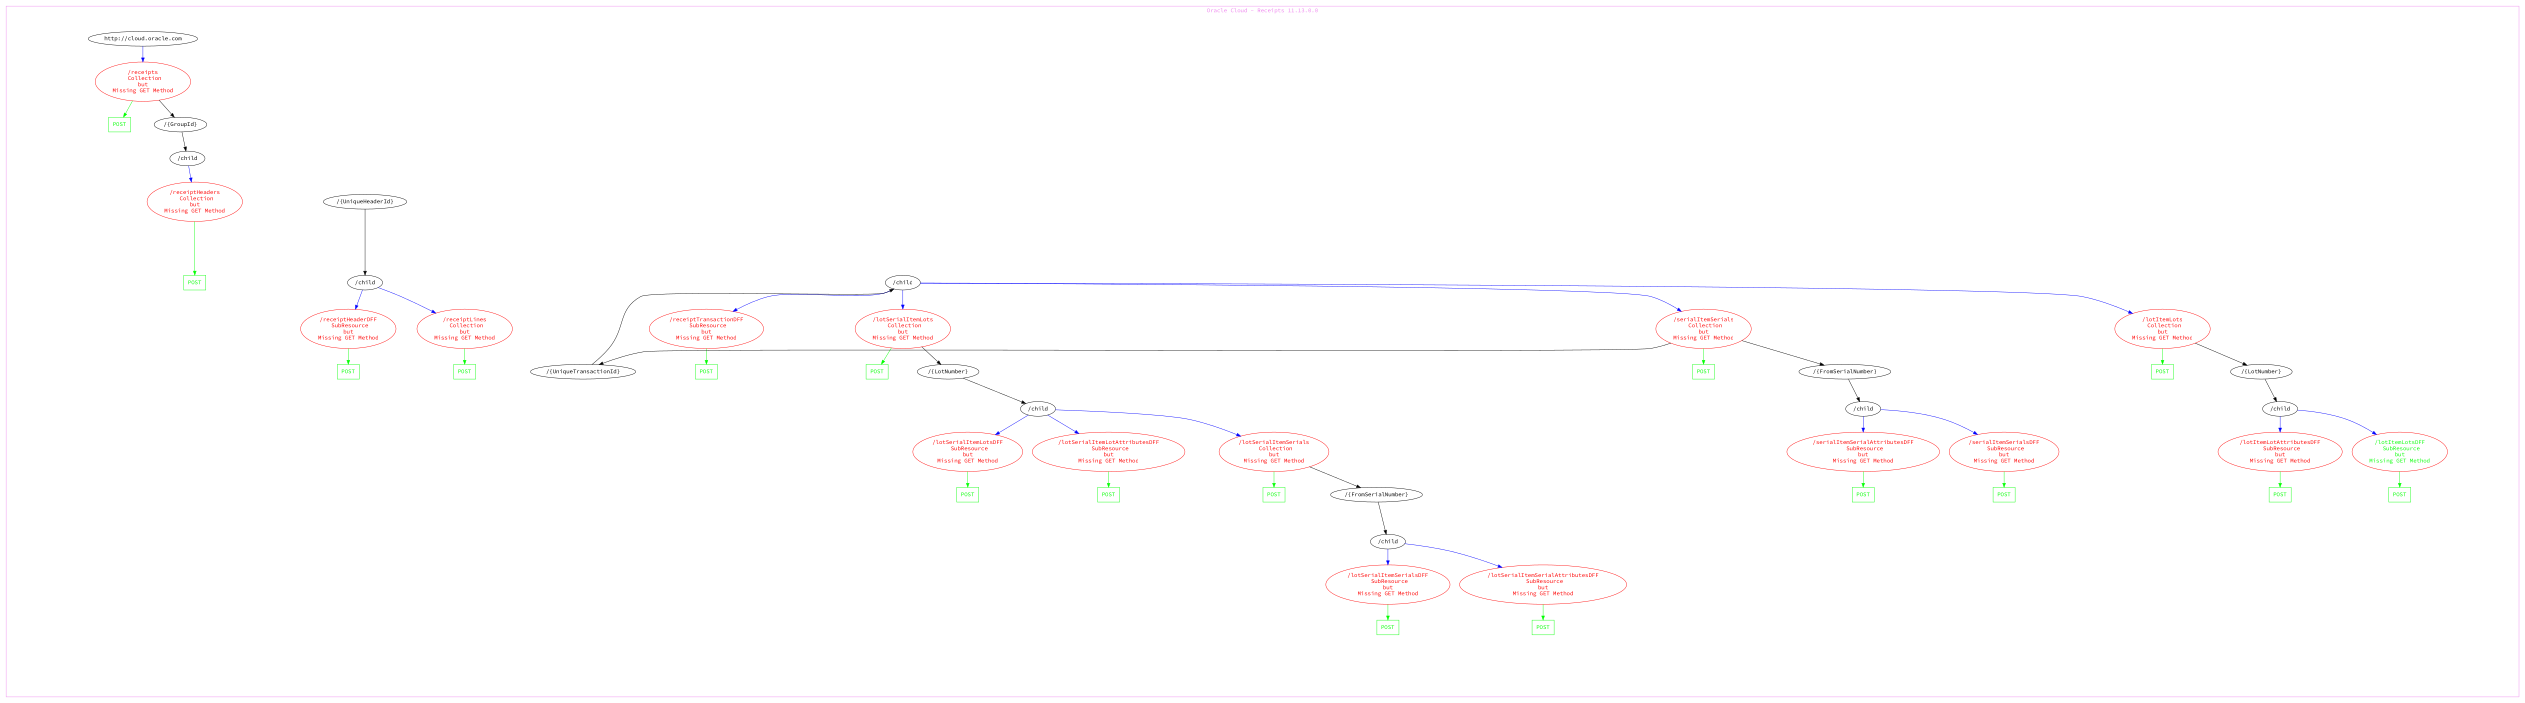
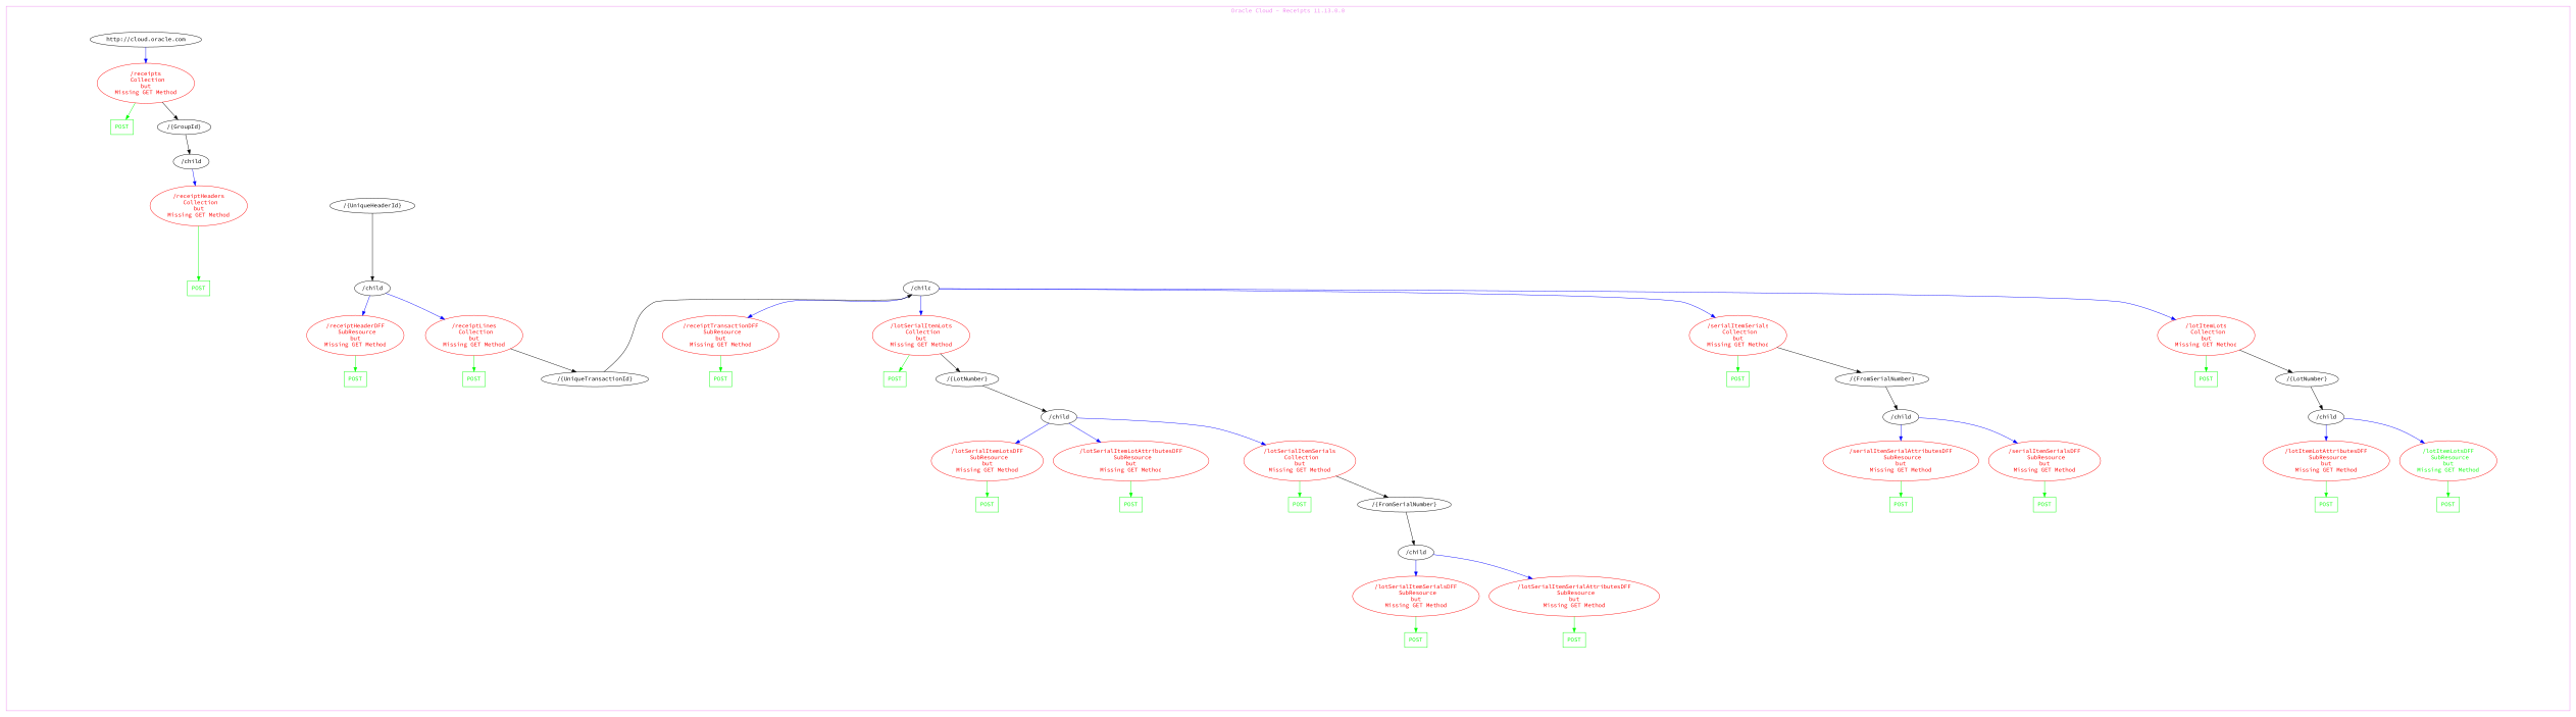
  digraph {
    fontname="Source Code Pro"
    rankdir=TB
    node [color=green fontcolor=green fontname="Source Code Pro" shape=ellipse]
    edge [color=green fontcolor=green fontname="Source Code Pro"]
    n1 [label=POST shape=box]
    n2 [label=POST shape=box]
    n3 [label=POST shape=box]
    n4 [label=POST shape=box]
    n5 [color=red fontcolor=red label="/receiptTransactionDFF\n SubResource\nbut\nMissing GET Method"]
    n6 [label=POST shape=box]
    n7 [label=POST shape=box]
    n8 [color=red fontcolor=red label="/lotSerialItemLotsDFF\n SubResource\nbut\nMissing GET Method"]
    n9 [label=POST shape=box]
    n10 [color=red fontcolor=red label="/lotSerialItemLotAttributesDFF\n SubResource\nbut\nMissing GET Method"]
    n11 [label=POST shape=box]
    n12 [label=POST shape=box]
    n13 [color=red fontcolor=red label="/lotSerialItemSerialsDFF\n SubResource\nbut\nMissing GET Method"]
    n14 [label=POST shape=box]
    n15 [color=red fontcolor=red label="/lotSerialItemSerialAttributesDFF\n SubResource\nbut\nMissing GET Method"]
    n16 [color=black fontcolor=black label="/child"]
    n17 [color=black fontcolor=black label="/{FromSerialNumber}"]
    n18 [color=red fontcolor=red label="/lotSerialItemSerials\n Collection\nbut\nMissing GET Method"]
    n19 [color=black fontcolor=black label="/child"]
    n20 [color=black fontcolor=black label="/{LotNumber}"]
    n21 [color=red fontcolor=red label="/lotSerialItemLots\n Collection\nbut\nMissing GET Method"]
    n22 [label=POST shape=box]
    n23 [label=POST shape=box]
    n24 [color=red fontcolor=red label="/serialItemSerialAttributesDFF\n SubResource\nbut\nMissing GET Method"]
    n25 [label=POST shape=box]
    n26 [color=red fontcolor=red label="/serialItemSerialsDFF\n SubResource\nbut\nMissing GET Method"]
    n27 [color=black fontcolor=black label="/child"]
    n28 [color=black fontcolor=black label="/{FromSerialNumber}"]
    n29 [color=red fontcolor=red label="/serialItemSerials\n Collection\nbut\nMissing GET Method"]
    n30 [label=POST shape=box]
    n31 [label=POST shape=box]
    n32 [color=red fontcolor=red label="/lotItemLotAttributesDFF\n SubResource\nbut\nMissing GET Method"]
    n33 [label=POST shape=box]
    n34 [color=red label="/lotItemLotsDFF\n SubResource\nbut\nMissing GET Method"]
    n35 [color=black fontcolor=black label="/child"]
    n36 [color=black fontcolor=black label="/{LotNumber}"]
    n37 [color=red fontcolor=red label="/lotItemLots\n Collection\nbut\nMissing GET Method"]
    n38 [color=black fontcolor=black label="/child"]
    n39 [color=black fontcolor=black label="/{UniqueTransactionId}"]
    n40 [color=red fontcolor=red label="/receiptLines\n Collection\nbut\nMissing GET Method"]
    n41 [label=POST shape=box]
    n42 [color=red fontcolor=red label="/receiptHeaderDFF\n SubResource\nbut\nMissing GET Method"]
    n43 [color=black fontcolor=black label="/child"]
    n44 [color=black fontcolor=black label="/{UniqueHeaderId}"]
    n45 [color=red fontcolor=red label="/receiptHeaders\n Collection\nbut\nMissing GET Method"]
    n46 [color=black fontcolor=black label="/child"]
    n47 [color=black fontcolor=black label="/{GroupId}"]
    n48 [color=red fontcolor=red label="/receipts\n Collection\nbut\nMissing GET Method"]
    n49 [color=black fontcolor=black label="http://cloud.oracle.com"]
    subgraph cluster_1 {
      color=violet
      fontcolor=violet
      label="Oracle Cloud - Receipts 11.13.0.0"
      subgraph cluster_2 {
        color=white
        fontcolor=white
        label="Oracle Cloud - Receipts 11.13.0.0"
        n49
        subgraph cluster_3 {
          color=white
          fontcolor=white
          label="Oracle Cloud - Receipts 11.13.0.0"
          n48
          subgraph cluster_4 {
            color=white
            fontcolor=white
            label="Oracle Cloud - Receipts 11.13.0.0"
            n1
          }
          subgraph cluster_5 {
            color=white
            fontcolor=white
            label="Oracle Cloud - Receipts 11.13.0.0"
            n47
            subgraph cluster_6 {
              color=white
              fontcolor=white
              label="Oracle Cloud - Receipts 11.13.0.0"
              n46
              subgraph cluster_7 {
                color=white
                fontcolor=white
                label="Oracle Cloud - Receipts 11.13.0.0"
                n45
                subgraph cluster_8 {
                  color=white
                  fontcolor=white
                  label="Oracle Cloud - Receipts 11.13.0.0"
                  n2
                }
                subgraph cluster_9 {
                  color=white
                  fontcolor=white
                  label="Oracle Cloud - Receipts 11.13.0.0"
                  n44
                  subgraph cluster_10 {
                    color=white
                    fontcolor=white
                    label="Oracle Cloud - Receipts 11.13.0.0"
                    n43
                    subgraph cluster_11 {
                      color=white
                      fontcolor=white
                      label="Oracle Cloud - Receipts 11.13.0.0"
                      n40
                      subgraph cluster_12 {
                        color=white
                        fontcolor=white
                        label="Oracle Cloud - Receipts 11.13.0.0"
                        n3
                      }
                      subgraph cluster_13 {
                        color=white
                        fontcolor=white
                        label="Oracle Cloud - Receipts 11.13.0.0"
                        n39
                        subgraph cluster_14 {
                          color=white
                          fontcolor=white
                          label="Oracle Cloud - Receipts 11.13.0.0"
                          n38
                          subgraph cluster_15 {
                            color=white
                            fontcolor=white
                            label="Oracle Cloud - Receipts 11.13.0.0"
                            n5
                            subgraph cluster_16 {
                              color=white
                              fontcolor=white
                              label="Oracle Cloud - Receipts 11.13.0.0"
                              n4
                            }
                          }
                          subgraph cluster_17 {
                            color=white
                            fontcolor=white
                            label="Oracle Cloud - Receipts 11.13.0.0"
                            n21
                            subgraph cluster_18 {
                              color=white
                              fontcolor=white
                              label="Oracle Cloud - Receipts 11.13.0.0"
                              n6
                            }
                            subgraph cluster_19 {
                              color=white
                              fontcolor=white
                              label="Oracle Cloud - Receipts 11.13.0.0"
                              n20
                              subgraph cluster_20 {
                                color=white
                                fontcolor=white
                                label="Oracle Cloud - Receipts 11.13.0.0"
                                n19
                                subgraph cluster_21 {
                                  color=white
                                  fontcolor=white
                                  label="Oracle Cloud - Receipts 11.13.0.0"
                                  n8
                                  subgraph cluster_22 {
                                    color=white
                                    fontcolor=white
                                    label="Oracle Cloud - Receipts 11.13.0.0"
                                    n7
                                  }
                                }
                                subgraph cluster_23 {
                                  color=white
                                  fontcolor=white
                                  label="Oracle Cloud - Receipts 11.13.0.0"
                                  n10
                                  subgraph cluster_24 {
                                    color=white
                                    fontcolor=white
                                    label="Oracle Cloud - Receipts 11.13.0.0"
                                    n9
                                  }
                                }
                                subgraph cluster_25 {
                                  color=white
                                  fontcolor=white
                                  label="Oracle Cloud - Receipts 11.13.0.0"
                                  n18
                                  subgraph cluster_26 {
                                    color=white
                                    fontcolor=white
                                    label="Oracle Cloud - Receipts 11.13.0.0"
                                    n11
                                  }
                                  subgraph cluster_27 {
                                    color=white
                                    fontcolor=white
                                    label="Oracle Cloud - Receipts 11.13.0.0"
                                    n17
                                    subgraph cluster_28 {
                                      color=white
                                      fontcolor=white
                                      label="Oracle Cloud - Receipts 11.13.0.0"
                                      n16
                                      subgraph cluster_29 {
                                        color=white
                                        fontcolor=white
                                        label="Oracle Cloud - Receipts 11.13.0.0"
                                        n13
                                        subgraph cluster_30 {
                                          color=white
                                          fontcolor=white
                                          label="Oracle Cloud - Receipts 11.13.0.0"
                                          n12
                                        }
                                      }
                                      subgraph cluster_31 {
                                        color=white
                                        fontcolor=white
                                        label="Oracle Cloud - Receipts 11.13.0.0"
                                        n15
                                        subgraph cluster_32 {
                                          color=white
                                          fontcolor=white
                                          label="Oracle Cloud - Receipts 11.13.0.0"
                                          n14
                                        }
                                      }
                                    }
                                  }
                                }
                              }
                            }
                          }
                          subgraph cluster_33 {
                            color=white
                            fontcolor=white
                            label="Oracle Cloud - Receipts 11.13.0.0"
                            n29
                            subgraph cluster_34 {
                              color=white
                              fontcolor=white
                              label="Oracle Cloud - Receipts 11.13.0.0"
                              n22
                            }
                            subgraph cluster_35 {
                              color=white
                              fontcolor=white
                              label="Oracle Cloud - Receipts 11.13.0.0"
                              n28
                              subgraph cluster_36 {
                                color=white
                                fontcolor=white
                                label="Oracle Cloud - Receipts 11.13.0.0"
                                n27
                                subgraph cluster_37 {
                                  color=white
                                  fontcolor=white
                                  label="Oracle Cloud - Receipts 11.13.0.0"
                                  n24
                                  subgraph cluster_38 {
                                    color=white
                                    fontcolor=white
                                    label="Oracle Cloud - Receipts 11.13.0.0"
                                    n23
                                  }
                                }
                                subgraph cluster_39 {
                                  color=white
                                  fontcolor=white
                                  label="Oracle Cloud - Receipts 11.13.0.0"
                                  n26
                                  subgraph cluster_40 {
                                    color=white
                                    fontcolor=white
                                    label="Oracle Cloud - Receipts 11.13.0.0"
                                    n25
                                  }
                                }
                              }
                            }
                          }
                          subgraph cluster_41 {
                            color=white
                            fontcolor=white
                            label="Oracle Cloud - Receipts 11.13.0.0"
                            n37
                            subgraph cluster_42 {
                              color=white
                              fontcolor=white
                              label="Oracle Cloud - Receipts 11.13.0.0"
                              n30
                            }
                            subgraph cluster_43 {
                              color=white
                              fontcolor=white
                              label="Oracle Cloud - Receipts 11.13.0.0"
                              n36
                              subgraph cluster_44 {
                                color=white
                                fontcolor=white
                                label="Oracle Cloud - Receipts 11.13.0.0"
                                n35
                                subgraph cluster_45 {
                                  color=white
                                  fontcolor=white
                                  label="Oracle Cloud - Receipts 11.13.0.0"
                                  n32
                                  subgraph cluster_46 {
                                    color=white
                                    fontcolor=white
                                    label="Oracle Cloud - Receipts 11.13.0.0"
                                    n31
                                  }
                                }
                                subgraph cluster_47 {
                                  color=white
                                  fontcolor=white
                                  label="Oracle Cloud - Receipts 11.13.0.0"
                                  n34
                                  subgraph cluster_48 {
                                    color=white
                                    fontcolor=white
                                    label="Oracle Cloud - Receipts 11.13.0.0"
                                    n33
                                  }
                                }
                              }
                            }
                          }
                        }
                      }
                    }
                    subgraph cluster_49 {
                      color=white
                      fontcolor=white
                      label="Oracle Cloud - Receipts 11.13.0.0"
                      n42
                      subgraph cluster_50 {
                        color=white
                        fontcolor=white
                        label="Oracle Cloud - Receipts 11.13.0.0"
                        n41
                      }
                    }
                  }
                }
              }
            }
          }
        }
      }
    }
    n5 -> n4
    n8 -> n7
    n10 -> n9
    n13 -> n12
    n15 -> n14
    n16 -> n13 [color=blue fontcolor=blue]
    n16 -> n15 [color=blue fontcolor=blue]
    n17 -> n16 [color=black fontcolor=black]
    n18 -> n11
    n18 -> n17 [color=black fontcolor=black]
    n19 -> n8 [color=blue fontcolor=blue]
    n19 -> n10 [color=blue fontcolor=blue]
    n19 -> n18 [color=blue fontcolor=blue]
    n20 -> n19 [color=black fontcolor=black]
    n21 -> n6
    n21 -> n20 [color=black fontcolor=black]
    n24 -> n23
    n26 -> n25
    n27 -> n24 [color=blue fontcolor=blue]
    n27 -> n26 [color=blue fontcolor=blue]
    n28 -> n27 [color=black fontcolor=black]
    n29 -> n22
    n29 -> n28 [color=black fontcolor=black]
    n32 -> n31
    n34 -> n33
    n35 -> n32 [color=blue fontcolor=blue]
    n35 -> n34 [color=blue fontcolor=blue]
    n36 -> n35 [color=black fontcolor=black]
    n37 -> n30
    n37 -> n36 [color=black fontcolor=black]
    n38 -> n5 [color=blue fontcolor=blue]
    n38 -> n21 [color=blue fontcolor=blue]
    n38 -> n29 [color=blue fontcolor=blue]
    n38 -> n37 [color=blue fontcolor=blue]
    n39 -> n38 [color=black fontcolor=black]
    n40 -> n3
-   n29 -> n39 [color=black fontcolor=black]
+   n40 -> n39 [color=black fontcolor=black]
    n42 -> n41
    n43 -> n40 [color=blue fontcolor=blue]
    n43 -> n42 [color=blue fontcolor=blue]
    n44 -> n43 [color=black fontcolor=black]
    n45 -> n2
    n46 -> n45 [color=blue fontcolor=blue]
    n47 -> n46 [color=black fontcolor=black]
    n48 -> n1
    n48 -> n47 [color=black fontcolor=black]
    n49 -> n48 [color=blue fontcolor=blue]
  }
